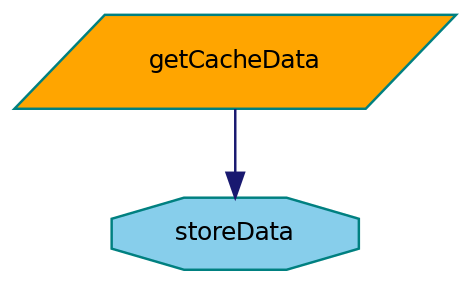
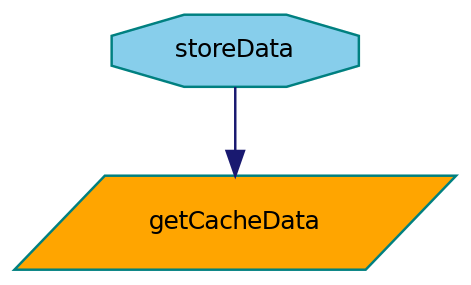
  digraph {
    rankdir=TB
    node [color=teal fontname=Helvetica fontsize=10 style=filled]
    n1 [fillcolor=orange fontcolor=black height=0.2 label=getCacheData shape=parallelogram width=0.4]
    n2 [fillcolor=skyblue height=0.2 label=storeData shape=octagon width=0.4]
-   n1 -> n2 [color=midnightblue fontname=Helvetica fontsize=10 labelfontname=Helvetica labelfontsize=10 style=solid]
+   n2 -> n1 [color=midnightblue fontname=Helvetica fontsize=10 labelfontname=Helvetica labelfontsize=10 style=solid]
  }
